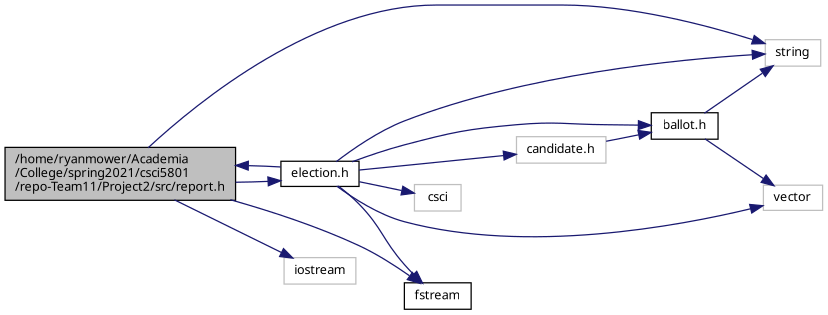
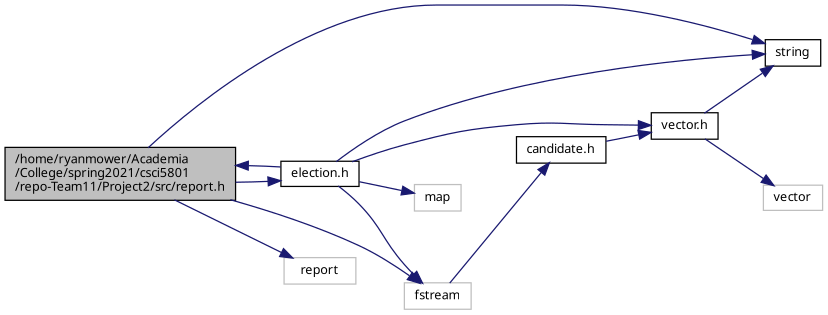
  digraph {
    fontname="Noto Sans"
    rankdir=LR
    node [color=grey75 fillcolor=white fontname="Noto Sans" fontsize=10 shape=record style=filled]
    edge [color=midnightblue fontname="Noto Sans" fontsize=10 labelfontname=Helvetica labelfontsize=10 style=solid]
    n1 [color=black fillcolor=grey75 fontcolor=black height=0.2 label="/home/ryanmower/Academia\l/College/spring2021/csci5801\l/repo-Team11/Project2/src/report.h" width=0.4]
-   n2 [height=0.2 label=string width=0.4]
-   n3 [height=0.2 label=iostream width=0.4]
-   n4 [color=black height=0.2 label=fstream width=0.4]
+   n2 [color=black height=0.2 label=string width=0.4]
+   n3 [height=0.2 label=report width=0.4]
+   n4 [height=0.2 label=fstream width=0.4]
    n5 [color=black height=0.2 label="election.h" width=0.4]
-   n6 [height=0.2 label=csci width=0.4]
-   n7 [height=0.2 label="candidate.h" width=0.4]
-   n8 [color=black height=0.2 label="ballot.h" width=0.4]
+   n6 [height=0.2 label=map width=0.4]
+   n7 [color=black height=0.2 label="candidate.h" width=0.4]
+   n8 [color=black height=0.2 label="vector.h" width=0.4]
    n9 [height=0.2 label=vector width=0.4]
    n1 -> n2
    n1 -> n3
    n1 -> n4
    n1 -> n5
    n5 -> n1
    n5 -> n2
    n5 -> n4
    n5 -> n6
-   n5 -> n7
+   n4 -> n7
    n5 -> n8
-   n5 -> n9
    n7 -> n8
    n8 -> n2
    n8 -> n9
  }
